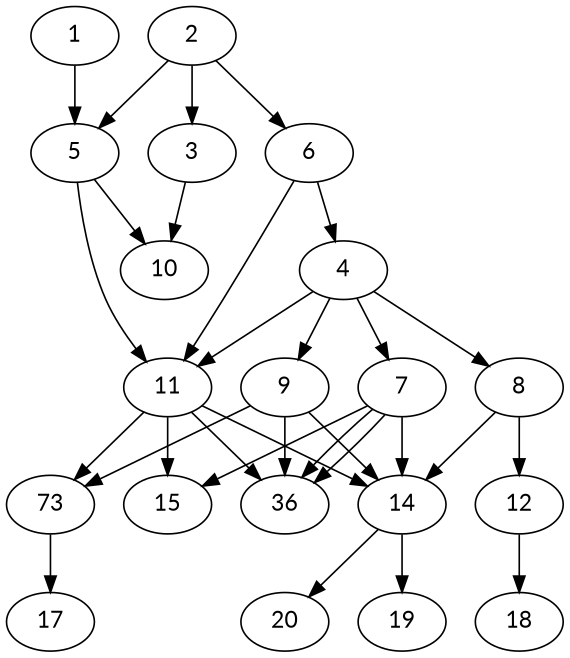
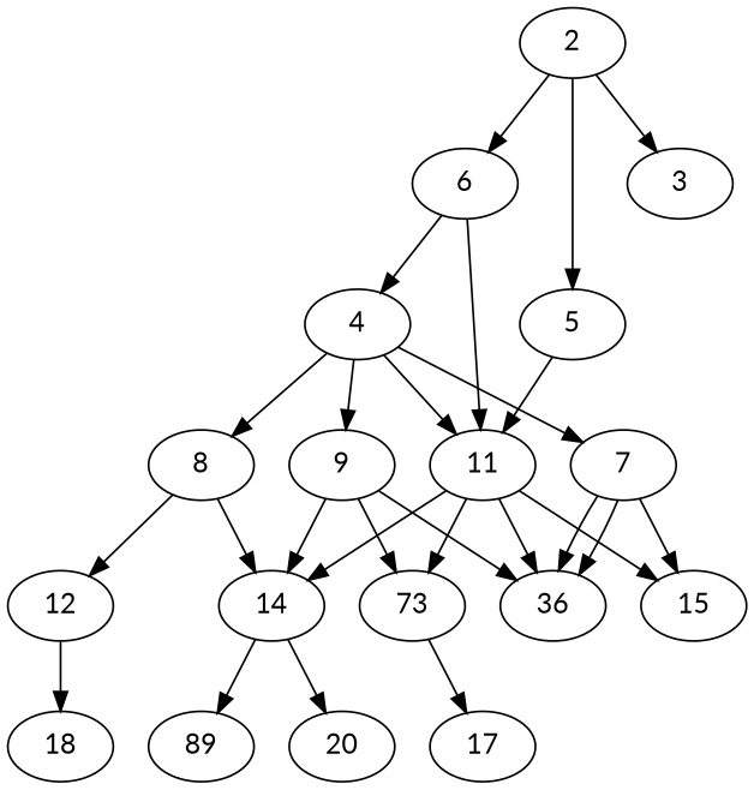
  digraph {
    fontname=Lato
    node [alpha=0.11 fontname=Lato]
    edge [fontname=Lato]
-   1 [alpha=0.08 expect_size=40446976]
    5 [alpha=0.17 expect_size=45959168]
-   10 [alpha=0.06 expect_size=9316352]
    11 [alpha=0.05 expect_size=51059712]
    14 [alpha=0.05 expect_size=45512704]
    15 [alpha=0.07 expect_size=34940928]
    n7 [alpha=0.18 expect_size=28636160 label=36]
    n8 [alpha=0.06 expect_size=19263488 label=73]
    2 [alpha=0.19 expect_size=44255232]
    3 [expect_size=21010432]
    6 [expect_size=39053312]
    4 [alpha=0.16 expect_size=15699968]
    7 [expect_size=48476160]
    8 [alpha=0.05 expect_size=12627968]
    9 [alpha=0.08 expect_size=26759168]
    12 [alpha=0.09 expect_size=22371328]
-   19 [alpha=0.14 expect_size=44640256]
+   19 [alpha=0.14 expect_size=44640256 label=89]
    20 [alpha=0.09 expect_size=16435200]
    18 [alpha=0.16 expect_size=33188864]
    17 [expect_size=6835200]
-   1 -> 5
-   5 -> 10
    5 -> 11
    11 -> 14
    11 -> 15
    11 -> n7
    11 -> n8
    14 -> 19
    14 -> 20
    n8 -> 17
    2 -> 5
    2 -> 3
    2 -> 6
-   3 -> 10
    6 -> 11
    6 -> 4
    4 -> 11
    4 -> 7
    4 -> 8
    4 -> 9
-   7 -> 14
    7 -> 15
    7 -> n7
    7 -> n7
    8 -> 14
    8 -> 12
    9 -> 14
    9 -> n7
    9 -> n8
    12 -> 18
  }
